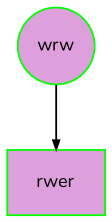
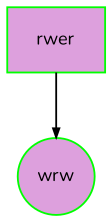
  digraph {
    rankdir=TB
    fontname=Nunito
    node [color=green fontsize=10 style=filled fillcolor=plum fontname=Nunito]
    n1 [height=0.53417 label=wrw shape=circle width=0.53417]
    n2 [height=0.5 label=rwer shape=box width=0.75]
-   n1 -> n2 [arrowsize=0.5 style=solid fontname=Nunito]
+   n2 -> n1 [arrowsize=0.5 style=solid fontname=Nunito]
  }
